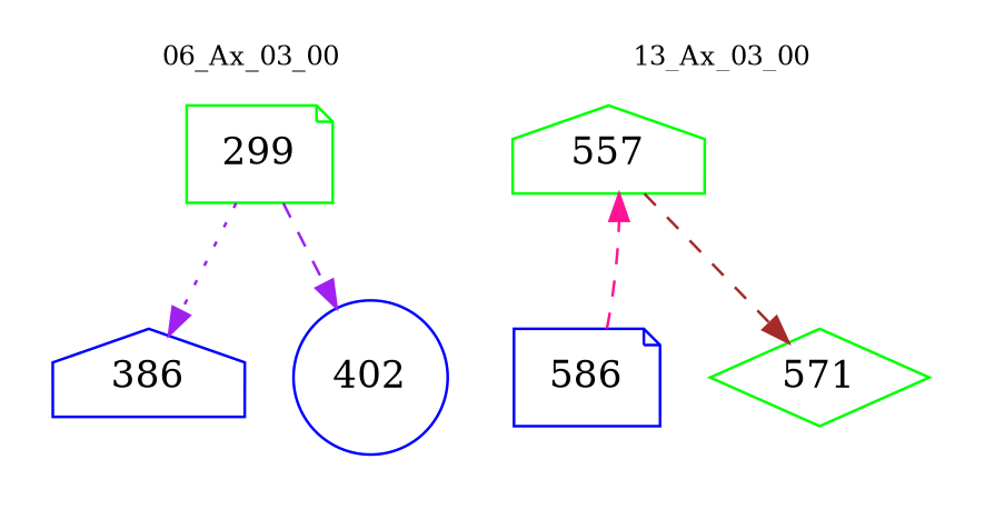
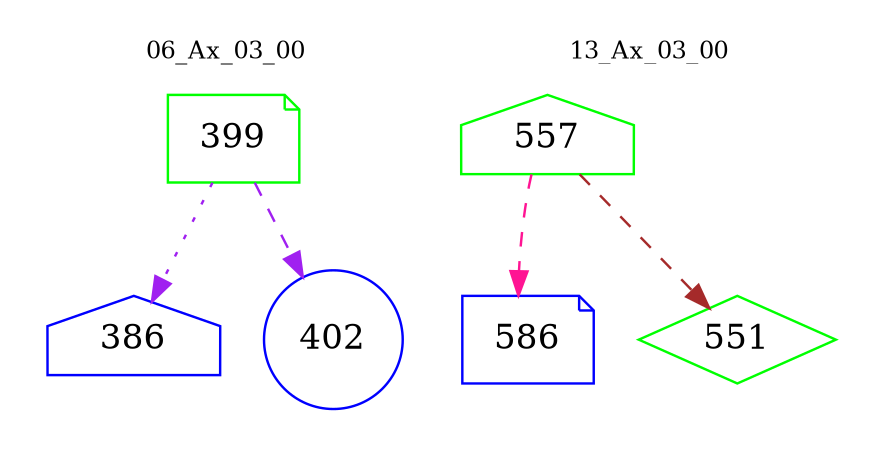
  digraph {
    node [color=green shape=note]
    edge [color=purple style=dashed]
-   n1 [label=299]
+   n1 [label=399]
    n2 [color=blue label=386 shape=house]
    n3 [color=blue label=402 shape=circle]
    n4 [label=557 shape=house]
    n5 [color=blue label=586]
-   n6 [label=571 shape=diamond]
+   n6 [label=551 shape=diamond]
    subgraph cluster_1 {
      color=white
      fontsize=10
      label="06_Ax_03_00"
      n1
      n2
      n3
    }
    subgraph cluster_2 {
      color=white
      fontsize=10
      label="13_Ax_03_00"
      n4
      n5
      n6
    }
    n1 -> n2 [style=dotted]
    n1 -> n3
-   n5 -> n4 [color=deeppink]
+   n4 -> n5 [color=deeppink]
    n4 -> n6 [color=brown]
  }
